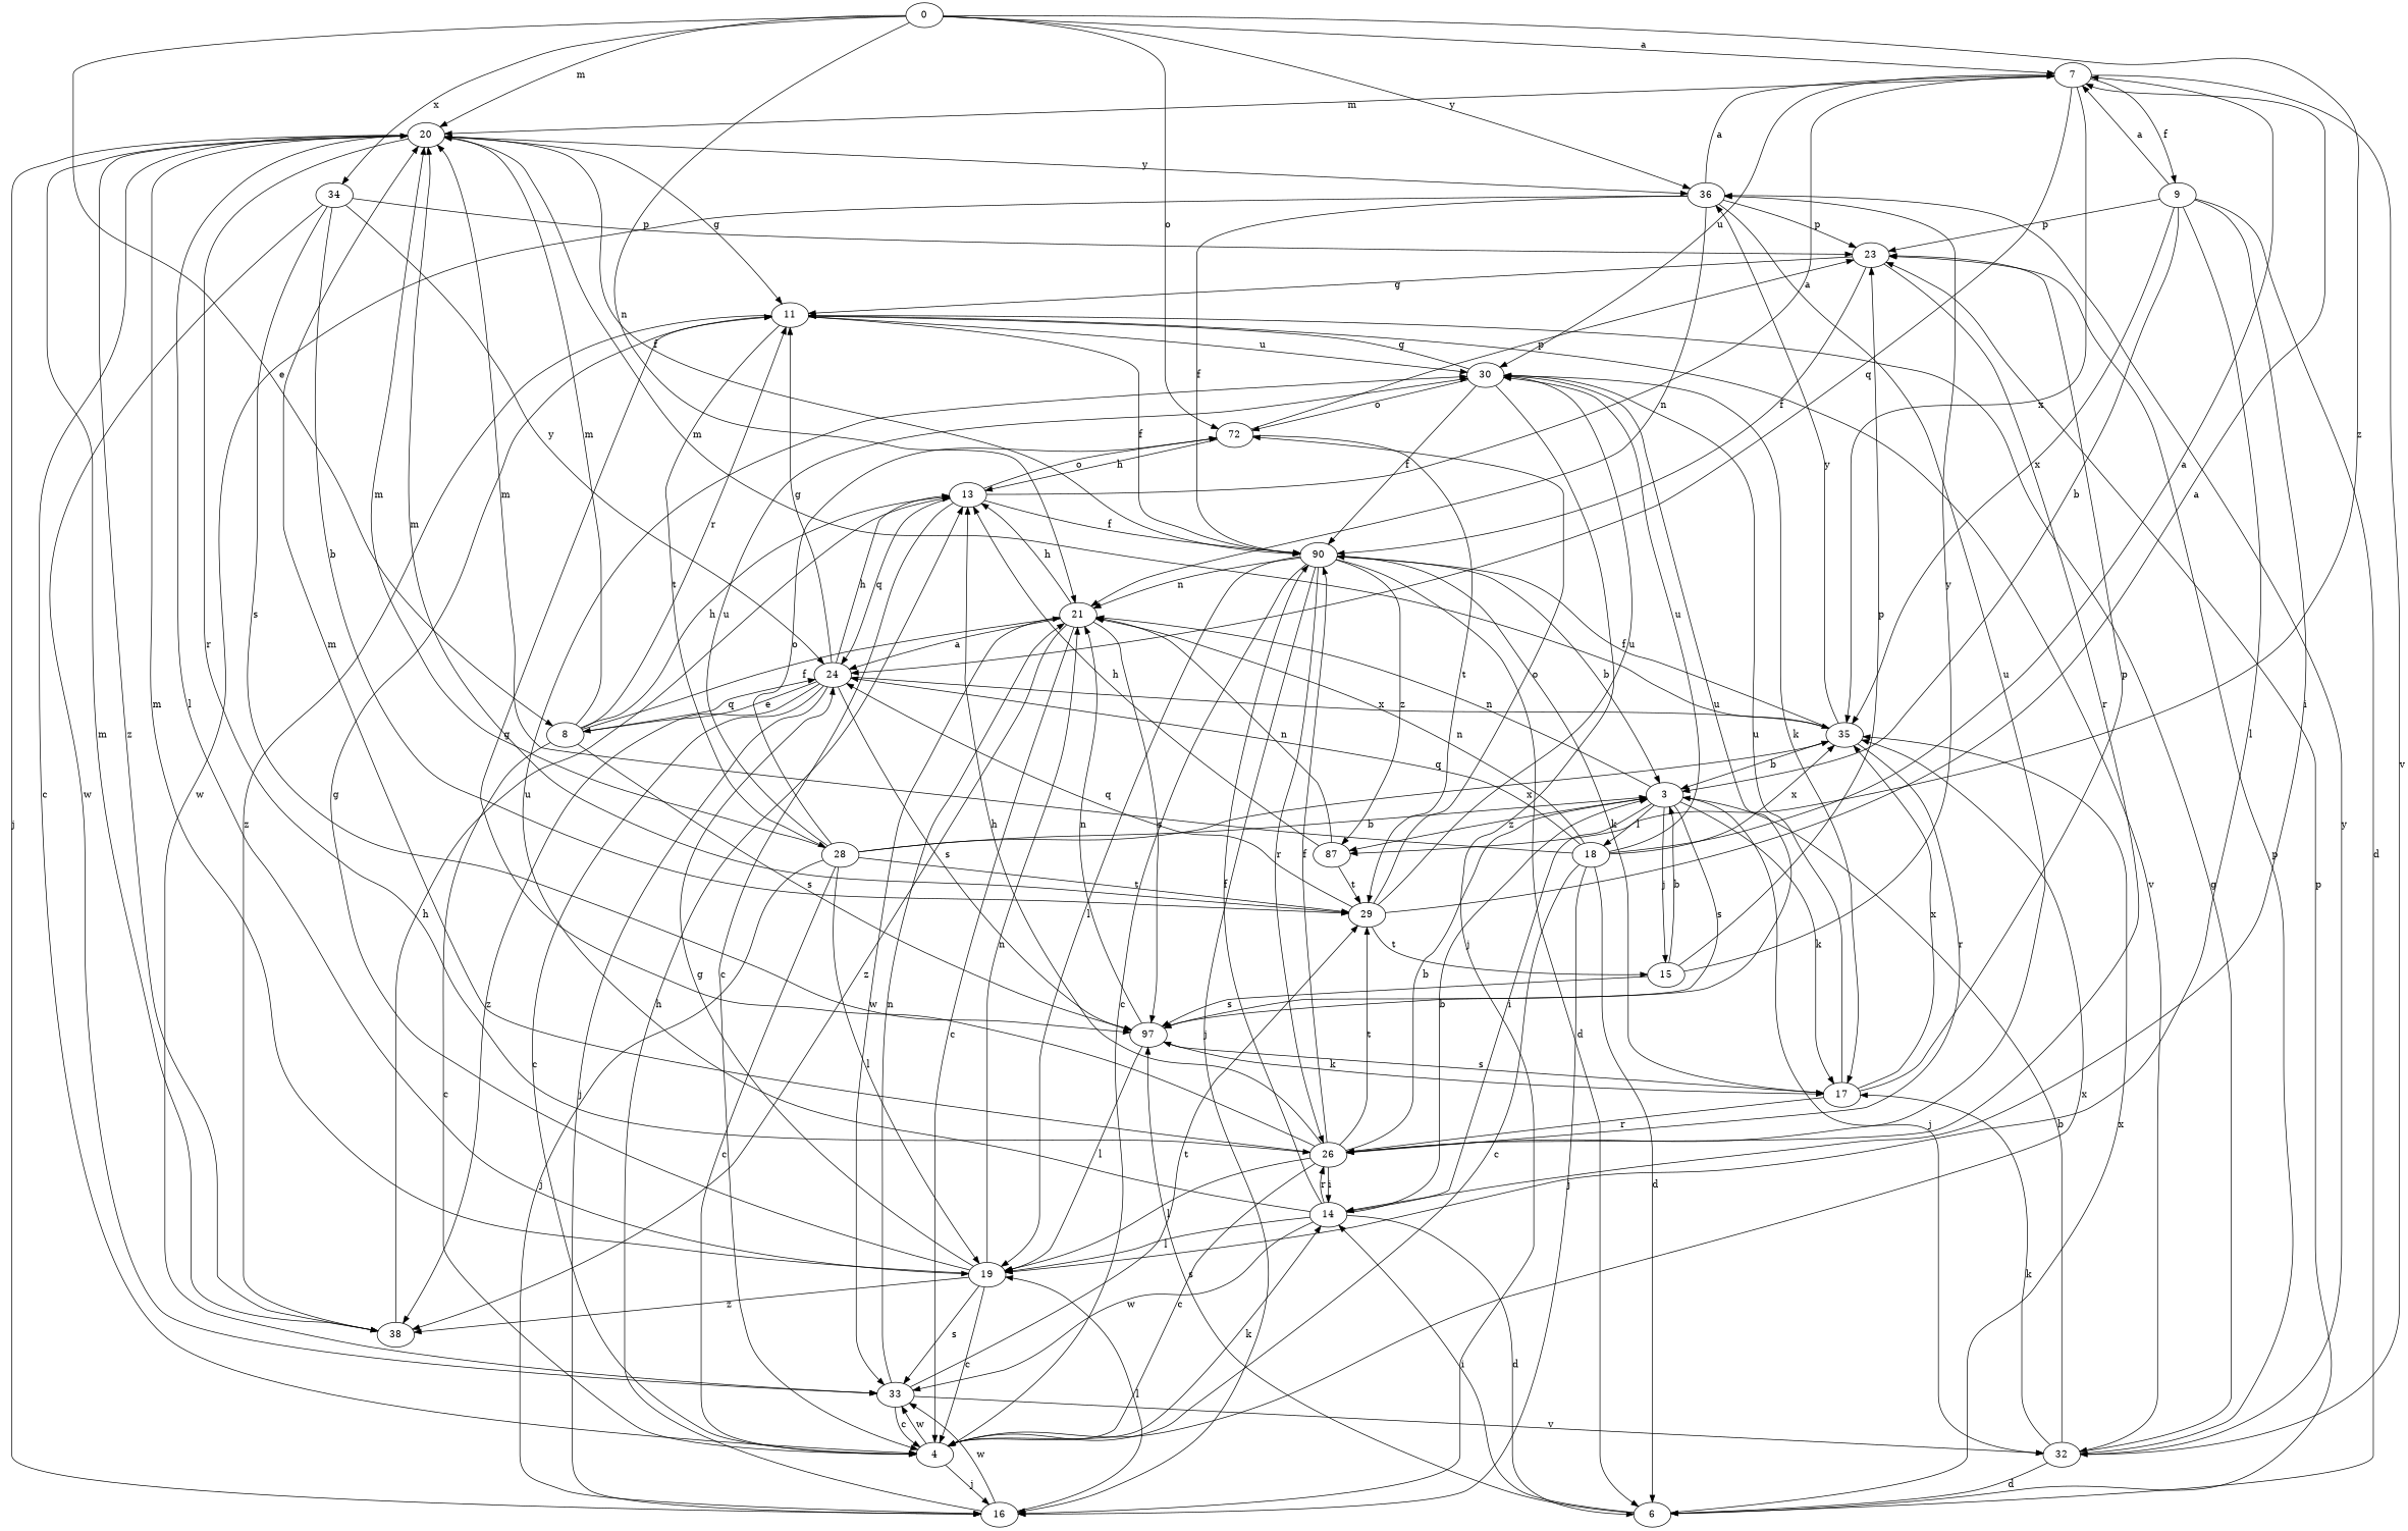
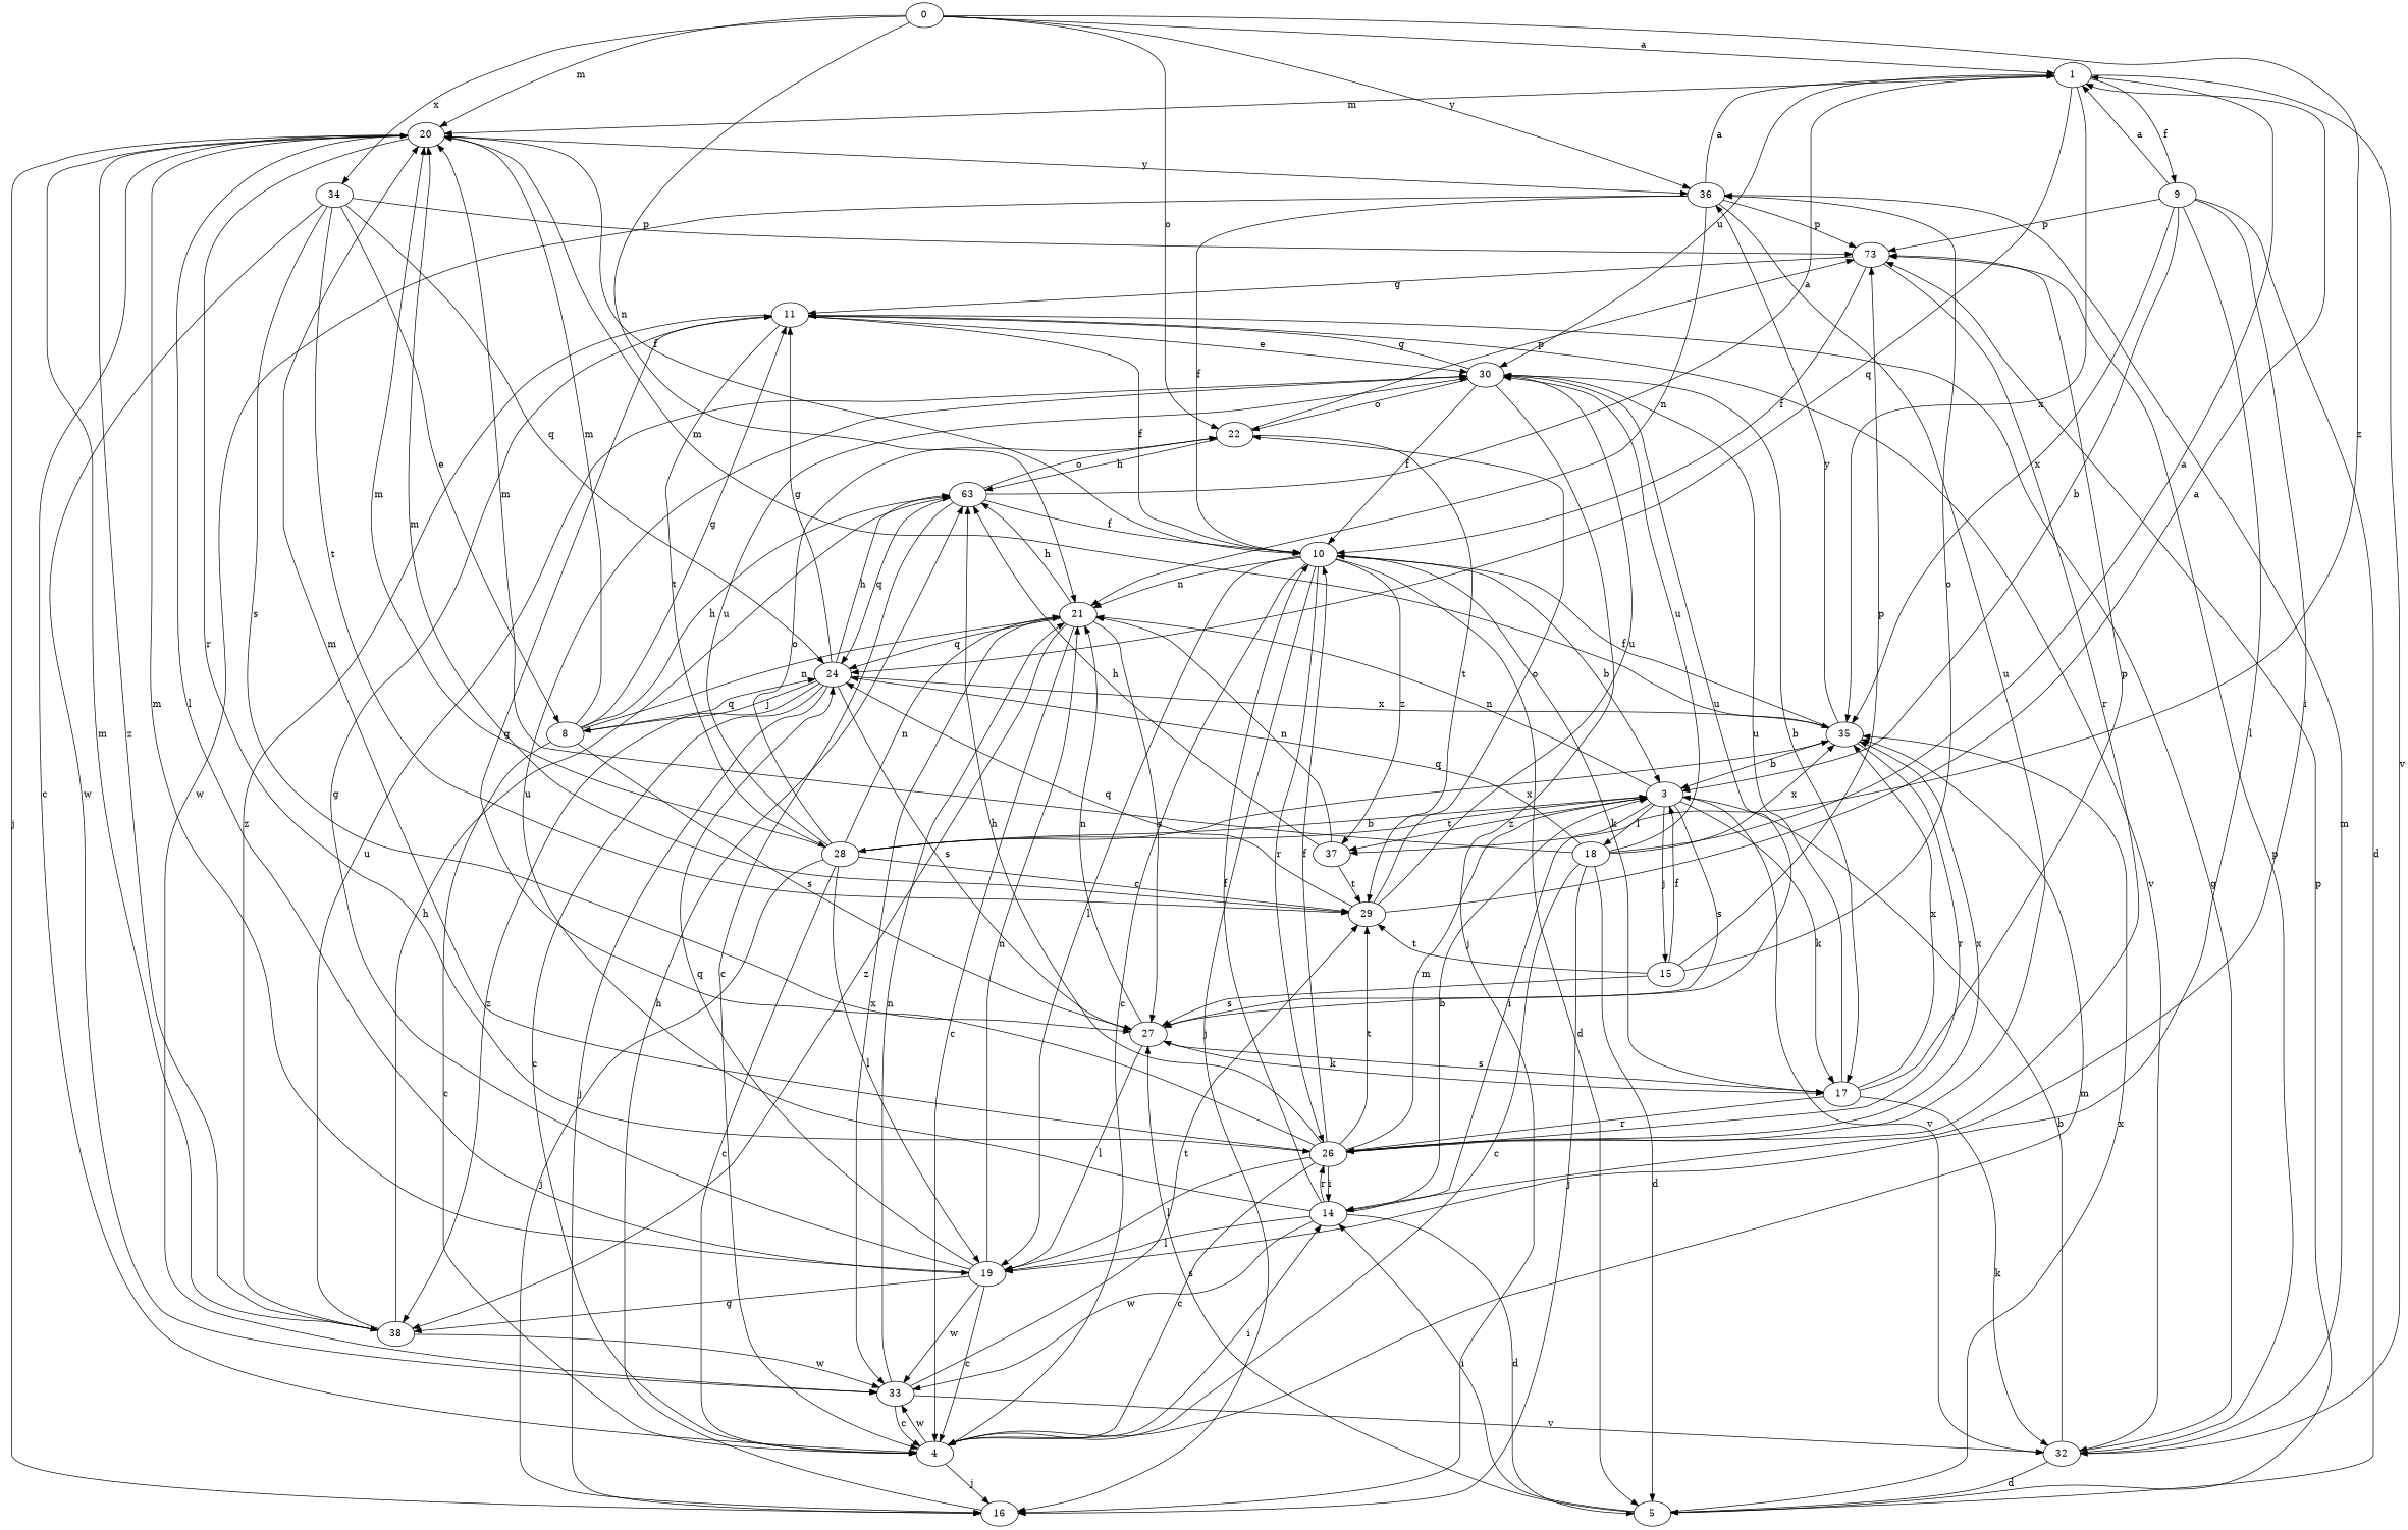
  strict digraph {
    0
-   1 [label=7]
+   1
    20
    21
-   22 [label=72]
+   22
    34
    36
-   37 [label=87]
+   37
    9
    24
    30
    32
    35
    4
    16
    11
    19
-   10 [label=90]
+   10
    26
    38
-   27 [label=97]
+   27
    33
-   13
-   23
+   13 [label=63]
+   23 [label=73]
    29
    8
    3
    14
-   5 [label=6]
+   5
    17
    15
    18
    28
    0 -> 1 [label=a]
    0 -> 20 [label=m]
    0 -> 21 [label=n]
    0 -> 22 [label=o]
    0 -> 34 [label=x]
    0 -> 36 [label=y]
    0 -> 37 [label=z]
    1 -> 20 [label=m]
    1 -> 9 [label=f]
    1 -> 24 [label=q]
    1 -> 30 [label=u]
    1 -> 32 [label=v]
    1 -> 35 [label=x]
    20 -> 36 [label=y]
    20 -> 4 [label=c]
    20 -> 16 [label=j]
-   20 -> 11 [label=g]
    20 -> 19 [label=l]
    20 -> 10 [label=f]
    20 -> 26 [label=r]
    20 -> 38 [label=z]
-   21 -> 24 [label=a]
+   21 -> 24 [label=q]
    21 -> 4 [label=c]
    21 -> 38 [label=z]
    21 -> 27 [label=s]
-   21 -> 33 [label=w]
+   21 -> 33 [label=x]
    21 -> 13 [label=h]
    22 -> 13 [label=h]
    22 -> 23 [label=p]
    22 -> 29 [label=t]
-   34 -> 24 [label=y]
+   34 -> 24 [label=q]
    34 -> 27 [label=s]
    34 -> 33 [label=w]
    34 -> 23 [label=p]
-   34 -> 29 [label=b]
-   0 -> 8 [label=e]
+   34 -> 29 [label=t]
+   34 -> 8 [label=e]
    36 -> 1 [label=a]
    36 -> 21 [label=n]
    36 -> 10 [label=f]
    36 -> 26 [label=u]
    36 -> 33 [label=w]
    36 -> 23 [label=p]
    37 -> 21 [label=n]
    37 -> 13 [label=h]
    37 -> 29 [label=t]
    9 -> 1 [label=a]
    9 -> 35 [label=x]
    9 -> 19 [label=l]
    9 -> 23 [label=p]
    9 -> 3 [label=b]
    9 -> 14 [label=i]
    9 -> 5 [label=d]
    24 -> 35 [label=x]
    24 -> 4 [label=c]
    24 -> 16 [label=j]
    24 -> 11 [label=g]
    24 -> 38 [label=z]
    24 -> 27 [label=s]
    24 -> 13 [label=h]
-   24 -> 8 [label=e]
+   24 -> 8 [label=j]
    30 -> 22 [label=o]
    30 -> 16 [label=j]
    30 -> 11 [label=g]
    30 -> 10 [label=f]
-   30 -> 17 [label=k]
-   32 -> 36 [label=y]
+   30 -> 17 [label=b]
+   32 -> 36 [label=m]
    32 -> 11 [label=g]
    32 -> 23 [label=p]
    32 -> 3 [label=b]
    32 -> 5 [label=d]
-   32 -> 17 [label=k]
+   17 -> 32 [label=k]
    35 -> 20 [label=m]
    35 -> 36 [label=y]
    35 -> 10 [label=f]
    35 -> 26 [label=r]
    35 -> 3 [label=b]
-   4 -> 35 [label=x]
+   4 -> 35 [label=m]
    4 -> 16 [label=j]
    4 -> 33 [label=w]
-   4 -> 14 [label=k]
-   16 -> 19 [label=l]
-   16 -> 33 [label=w]
+   4 -> 14 [label=i]
+   38 -> 33 [label=w]
    16 -> 13 [label=h]
-   11 -> 30 [label=u]
+   11 -> 30 [label=e]
    11 -> 32 [label=v]
    11 -> 10 [label=f]
    11 -> 38 [label=z]
    11 -> 28 [label=t]
    19 -> 20 [label=m]
    19 -> 21 [label=n]
-   19 -> 24 [label=g]
+   19 -> 24 [label=q]
    19 -> 4 [label=c]
    19 -> 11 [label=g]
-   19 -> 38 [label=z]
-   19 -> 33 [label=s]
+   19 -> 38 [label=g]
+   19 -> 33 [label=w]
    10 -> 21 [label=n]
    10 -> 37 [label=z]
    10 -> 4 [label=c]
    10 -> 16 [label=j]
    10 -> 19 [label=l]
    10 -> 26 [label=r]
    10 -> 3 [label=b]
    10 -> 5 [label=d]
    10 -> 17 [label=k]
    26 -> 20 [label=m]
+   26 -> 35 [label=x]
    26 -> 4 [label=c]
    26 -> 11 [label=g]
    26 -> 19 [label=l]
    26 -> 10 [label=f]
    26 -> 13 [label=h]
    26 -> 29 [label=t]
-   26 -> 3 [label=b]
+   26 -> 3 [label=m]
    26 -> 14 [label=i]
    38 -> 20 [label=m]
+   38 -> 30 [label=u]
    38 -> 13 [label=h]
    27 -> 21 [label=n]
    27 -> 30 [label=u]
    27 -> 19 [label=l]
    27 -> 17 [label=k]
    33 -> 21 [label=n]
    33 -> 32 [label=v]
    33 -> 4 [label=c]
    33 -> 29 [label=t]
    13 -> 1 [label=a]
    13 -> 22 [label=o]
    13 -> 24 [label=q]
    13 -> 4 [label=c]
    13 -> 10 [label=f]
    23 -> 11 [label=g]
    23 -> 10 [label=f]
    23 -> 26 [label=r]
    29 -> 1 [label=a]
    29 -> 20 [label=m]
    29 -> 22 [label=o]
    29 -> 24 [label=q]
    29 -> 30 [label=u]
    8 -> 20 [label=m]
-   8 -> 21 [label=f]
+   8 -> 21 [label=n]
    8 -> 24 [label=q]
    8 -> 4 [label=c]
-   8 -> 11 [label=r]
+   8 -> 11 [label=g]
    8 -> 27 [label=s]
    8 -> 13 [label=h]
    3 -> 21 [label=n]
    3 -> 37 [label=z]
-   3 -> 32 [label=j]
+   3 -> 32 [label=v]
    3 -> 27 [label=s]
    3 -> 14 [label=i]
    3 -> 17 [label=k]
    3 -> 15 [label=j]
    3 -> 18 [label=l]
+   3 -> 28 [label=t]
    14 -> 30 [label=u]
    14 -> 19 [label=l]
    14 -> 10 [label=f]
    14 -> 26 [label=r]
    14 -> 33 [label=w]
    14 -> 3 [label=b]
    14 -> 5 [label=d]
    5 -> 35 [label=x]
    5 -> 27 [label=s]
    5 -> 23 [label=p]
    5 -> 14 [label=i]
    17 -> 30 [label=u]
    17 -> 35 [label=x]
    17 -> 26 [label=r]
    17 -> 27 [label=s]
    17 -> 23 [label=p]
-   15 -> 36 [label=y]
+   15 -> 36 [label=o]
    15 -> 27 [label=s]
    15 -> 23 [label=p]
-   29 -> 15 [label=t]
-   15 -> 3 [label=b]
+   15 -> 29 [label=t]
+   15 -> 3 [label=f]
    18 -> 1 [label=a]
    18 -> 20 [label=m]
-   18 -> 21 [label=n]
+   28 -> 21 [label=n]
    18 -> 24 [label=q]
    18 -> 30 [label=u]
    18 -> 35 [label=x]
    18 -> 4 [label=c]
    18 -> 16 [label=j]
    18 -> 5 [label=d]
    28 -> 20 [label=m]
    28 -> 22 [label=o]
    28 -> 30 [label=u]
    28 -> 35 [label=x]
    28 -> 4 [label=c]
    28 -> 16 [label=j]
    28 -> 19 [label=l]
-   28 -> 29 [label=t]
+   28 -> 29 [label=c]
    28 -> 3 [label=b]
  }
